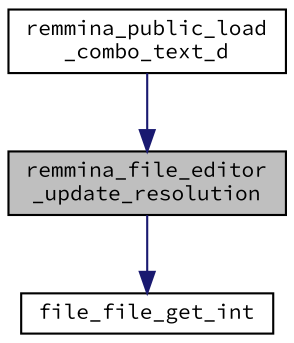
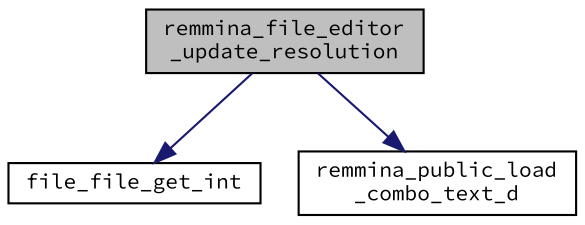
  digraph {
    fontname="Source Code Pro"
    rankdir=TB
    node [color=black fillcolor=white fontname="Source Code Pro" fontsize=10 shape=record style=filled]
    edge [color=midnightblue fontname="Source Code Pro" fontsize=10 labelfontname=Helvetica labelfontsize=10 style=solid]
    n1 [fillcolor=grey75 fontcolor=black height=0.2 label="remmina_file_editor\l_update_resolution" width=0.4]
    n2 [height=0.2 label=file_file_get_int width=0.4]
    n3 [height=0.2 label="remmina_public_load\l_combo_text_d" width=0.4]
    n1 -> n2
-   n3 -> n1
+   n1 -> n3
  }
